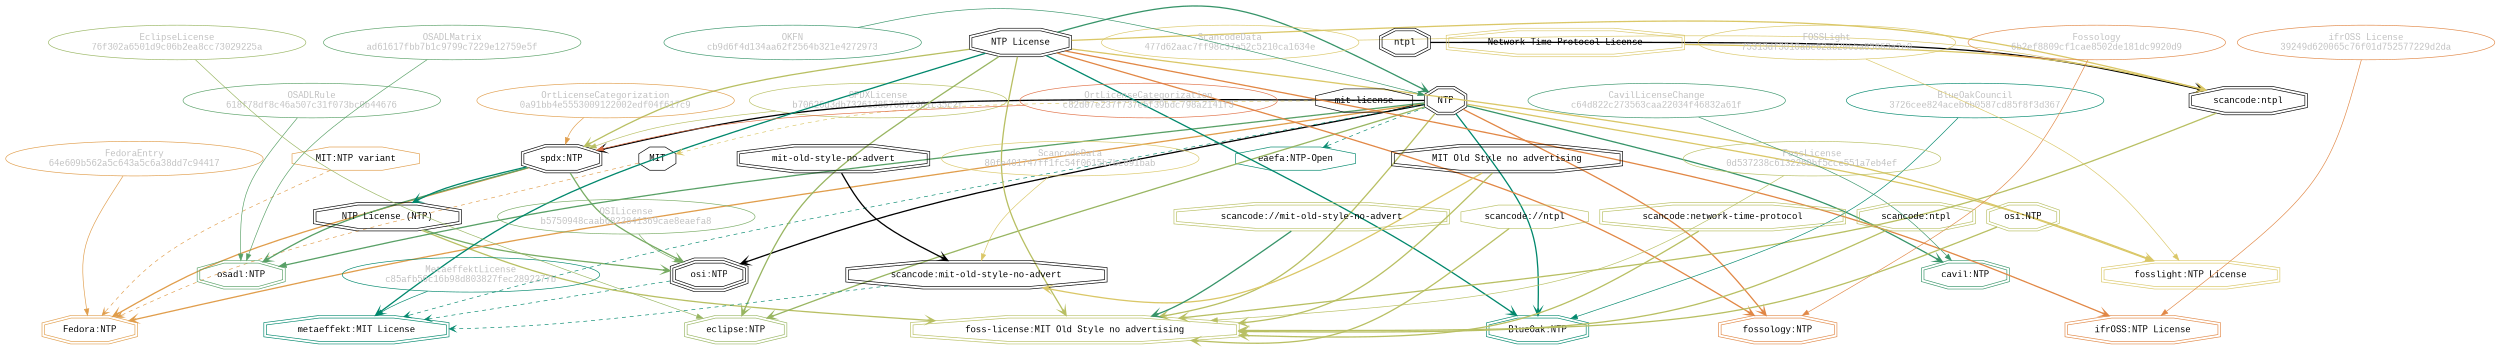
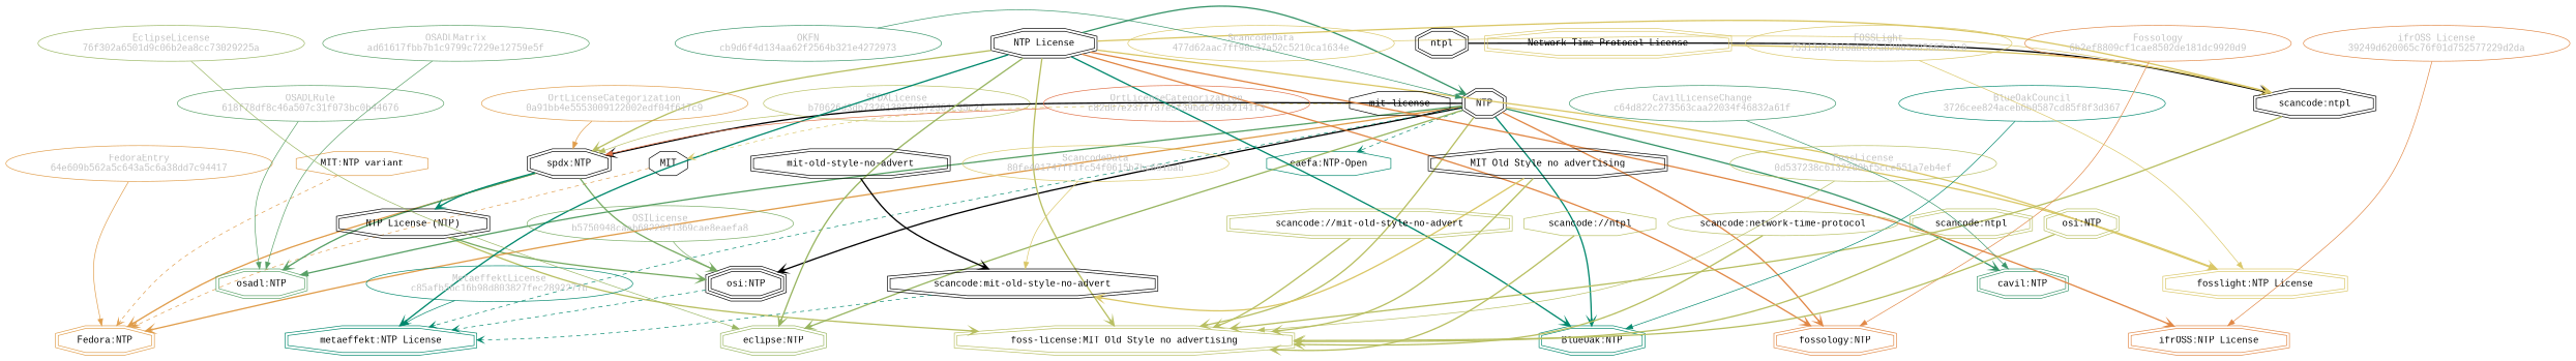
  strict digraph {
    fontname="Liberation Mono"
    splines=curved
    node [fontname="Liberation Mono" shape=doubleoctagon]
    edge [arrowhead=vee color="#b8bf62" fontname="Liberation Mono" style=bold weight=0.7]
    n1 [label=MIT shape=octagon]
    n2 [color="#e09d4b" label="Fedora:NTP"]
    n3 [color="#b8bf62" fillcolor="beige;1" fontcolor=gray label="SPDXLicense\nb70626d3db7326138576872361c35c2f" shape=ellipse]
    n4 [label="spdx:NTP"]
    n5 [label="osi:NTP" shape=tripleoctagon]
    n6 [color="#58a066" label="osadl:NTP"]
    n7 [label="NTP License (NTP)"]
-   n8 [color="#00876c" label="metaeffekt:MIT License"]
+   n8 [color="#00876c" label="metaeffekt:NTP License"]
    n9 [label=NTP]
    n10 [color="#00876c" label="BlueOak:NTP"]
    n11 [color="#e18745" label="fossology:NTP"]
    n12 [color="#379469" label="cavil:NTP"]
    n13 [color="#00876c" label="eaefa:NTP-Open" shape=octagon]
    n14 [color="#b8bf62" label="foss-license:MIT Old Style no advertising"]
    n15 [color="#dac767" label="fosslight:NTP License"]
    n16 [color="#98b561" label="eclipse:NTP"]
    n17 [label="NTP License"]
    n18 [label="scancode:ntpl"]
    n19 [color="#e18745" label="ifrOSS:NTP License"]
    n20 [color="#78ab63" fillcolor="beige;1" fontcolor=gray label="OSILicense\nb5750948caab6822841369cae8eaefa8" shape=ellipse]
    n21 [color="#e09d4b" fillcolor="beige;1" fontcolor=gray label="FedoraEntry\n64e609b562a5c643a5c6a38dd7c94417" shape=ellipse]
    n22 [color="#e09d4b" label="MIT:NTP variant" shape=octagon]
    n23 [color="#00876c" fillcolor="beige;1" fontcolor=gray label="BlueOakCouncil\n3726cee824aceb6b0587cd85f8f3d367" shape=ellipse]
    n24 [color="#58a066" fillcolor="beige;1" fontcolor=gray label="OSADLRule\n618f78df8c46a507c31f073bc0b44676" shape=ellipse]
    n25 [color="#58a066" fillcolor="beige;1" fontcolor=gray label="OSADLMatrix\nad61617fbb7b1c9799c7229e12759e5f" shape=ellipse]
    n26 [color="#dac767" fillcolor="beige;1" fontcolor=gray label="ScancodeData\n80fe401747ff1fc54f0615b7bc691bab" shape=ellipse]
    n27 [label="scancode:mit-old-style-no-advert"]
    n28 [label="mit-old-style-no-advert"]
    n29 [label="MIT Old Style no advertising"]
    n30 [color="#dac767" fillcolor="beige;1" fontcolor=gray label="ScancodeData\n477d62aac7ff98c37a52c5210ca1634e" shape=ellipse]
    n31 [label=ntpl]
    n32 [color="#dac767" label="Network Time Protocol License"]
    n33 [color="#e18745" fillcolor="beige;1" fontcolor=gray label="Fossology\n6b2ef8809cf1cae8502de181dc9920d9" shape=ellipse]
    n34 [label="mit-license" shape=octagon]
    n35 [color="#379469" fillcolor="beige;1" fontcolor=gray label="OKFN\ncb9d6f4d134aa62f2564b321e4272973" shape=ellipse]
    n36 [color="#e06f45" fillcolor="beige;1" fontcolor=gray label="OrtLicenseCategorization\nc82d07e237f737e5f39bdc798a2141f3" shape=ellipse]
    n37 [color="#e09d4b" fillcolor="beige;1" fontcolor=gray label="OrtLicenseCategorization\n0a91bb4e5553009122002edf04f617c9" shape=ellipse]
    n38 [color="#379469" fillcolor="beige;1" fontcolor=gray label="CavilLicenseChange\nc64d822c273563caa22034f46832a61f" shape=ellipse]
    n39 [color="#00876c" fillcolor="beige;1" fontcolor=gray label="MetaeffektLicense\nc85afb56c16b98d803827fec2892277b" shape=ellipse]
    n40 [color="#b8bf62" fillcolor="beige;1" fontcolor=gray label="FossLicense\n0d537238c6132260bf5cce551a7eb4ef" shape=ellipse]
    n41 [color="#b8bf62" label="scancode://mit-old-style-no-advert"]
    n42 [color="#b8bf62" label="scancode://ntpl" shape=octagon]
-   n43 [color="#b8bf62" label="scancode:network-time-protocol"]
+   n43 [color="#b8bf62" label="scancode:network-time-protocol" shape=ellipse]
    n44 [color="#b8bf62" label="scancode:ntpl"]
    n45 [color="#b8bf62" label="osi:NTP"]
    n46 [color="#dac767" fillcolor="beige;1" fontcolor=gray label="FOSSLight\n75313df3010abc62ab2065a85663a2e0" shape=ellipse]
    n47 [color="#98b561" fillcolor="beige;1" fontcolor=gray label="EclipseLicense\n76f302a6501d9c06b2ea8cc73029225a" shape=ellipse]
    n48 [color="#e18745" fillcolor="beige;1" fontcolor=gray label="ifrOSS License\n39249d620065c76f01d752577229d2da" shape=ellipse]
    n1 -> n2 [color="#e09d4b" style=dashed weight=0.5]
    n3 -> n4 [weight=0.5 arrowhead="" style=""]
    n4 -> n2 [color="#e09d4b"]
    n4 -> n5 [color="#78ab63"]
    n4 -> n6 [color="#58a066"]
    n4 -> n7 [color="#00876c"]
    n5 -> n8 [color="#00876c" style=dashed weight=0.5]
    n7 -> n5 [color="#78ab63"]
    n7 -> n14
    n9 -> n2 [color="#e09d4b"]
    n9 -> n4 [color=""]
    n9 -> n5 [color=""]
    n9 -> n6 [arrowhead=normal color="#58a066"]
    n9 -> n8 [color="#00876c" style=dashed weight=0.5]
    n9 -> n10 [color="#00876c"]
    n9 -> n11 [color="#e18745"]
    n9 -> n12 [color="#379469"]
    n9 -> n13 [color="#00876c" style=dashed weight=0.5]
    n9 -> n14
    n9 -> n15 [color="#dac767"]
    n9 -> n16 [color="#98b561"]
    n17 -> n4
    n17 -> n8 [color="#00876c"]
    n17 -> n9 [color="#379469"]
    n17 -> n10 [color="#00876c"]
    n17 -> n11 [color="#e18745"]
    n17 -> n14
    n17 -> n15 [arrowhead=normal color="#dac767"]
    n17 -> n16 [color="#98b561"]
    n17 -> n18 [color="#dac767"]
    n17 -> n19 [color="#e18745"]
    n18 -> n14
    n20 -> n5 [color="#78ab63" weight=0.5 arrowhead="" style=""]
    n21 -> n2 [color="#e09d4b" weight=0.5 arrowhead="" style=""]
    n22 -> n2 [color="#e09d4b" style=dashed weight=0.5]
    n23 -> n10 [color="#00876c" weight=0.5 arrowhead="" style=""]
    n24 -> n6 [color="#58a066" weight=0.5 arrowhead="" style=""]
    n25 -> n6 [color="#58a066" weight=0.5 arrowhead="" style=""]
    n26 -> n27 [color="#dac767" weight=0.5 arrowhead="" style=""]
    n27 -> n8 [color="#00876c" style=dashed weight=0.5]
    n28 -> n27 [color=""]
    n29 -> n14
    n29 -> n27 [color="#dac767"]
    n30 -> n18 [color="#dac767" weight=0.5 arrowhead="" style=""]
    n31 -> n18 [color=""]
    n32 -> n18 [color="#dac767"]
    n33 -> n11 [color="#e18745" weight=0.5 arrowhead="" style=""]
    n34 -> n1 [color="#dac767" style=dashed weight=0.5]
    n35 -> n9 [color="#379469" weight=0.5 arrowhead="" style=""]
    n36 -> n4 [color="#e06f45" weight=0.5 arrowhead="" style=""]
    n37 -> n4 [color="#e09d4b" weight=0.5 arrowhead="" style=""]
    n38 -> n12 [color="#379469" weight=0.5 arrowhead="" style=""]
    n39 -> n8 [color="#00876c" weight=0.5 arrowhead="" style=""]
    n40 -> n14 [weight=0.5 arrowhead="" style=""]
-   n41 -> n14 [color="#379469"]
+   n41 -> n14
    n42 -> n14
    n43 -> n14
    n44 -> n14
    n45 -> n14
    n46 -> n15 [color="#dac767" weight=0.5 arrowhead="" style=""]
    n47 -> n16 [color="#98b561" weight=0.5 arrowhead="" style=""]
    n48 -> n19 [color="#e18745" weight=0.5 arrowhead="" style=""]
  }
